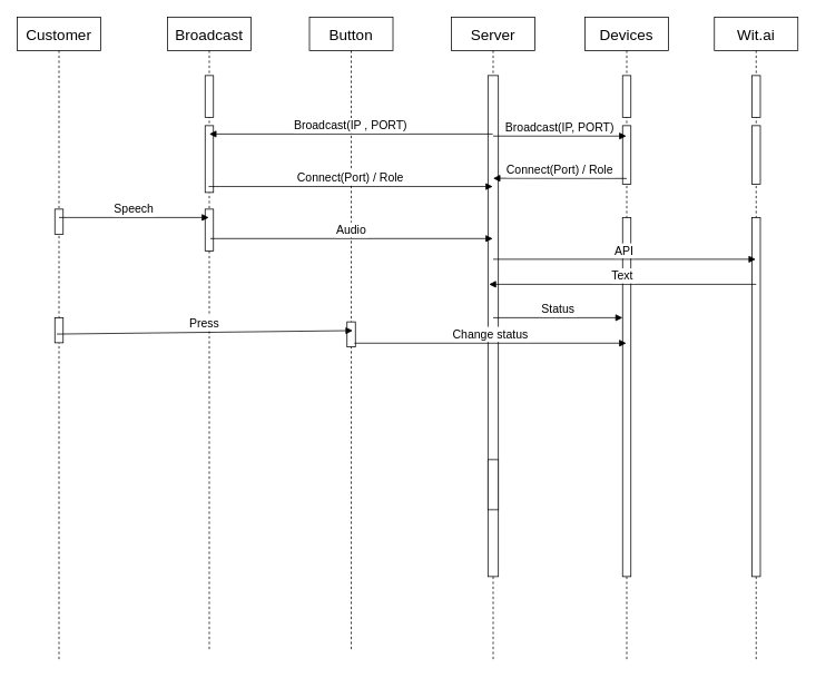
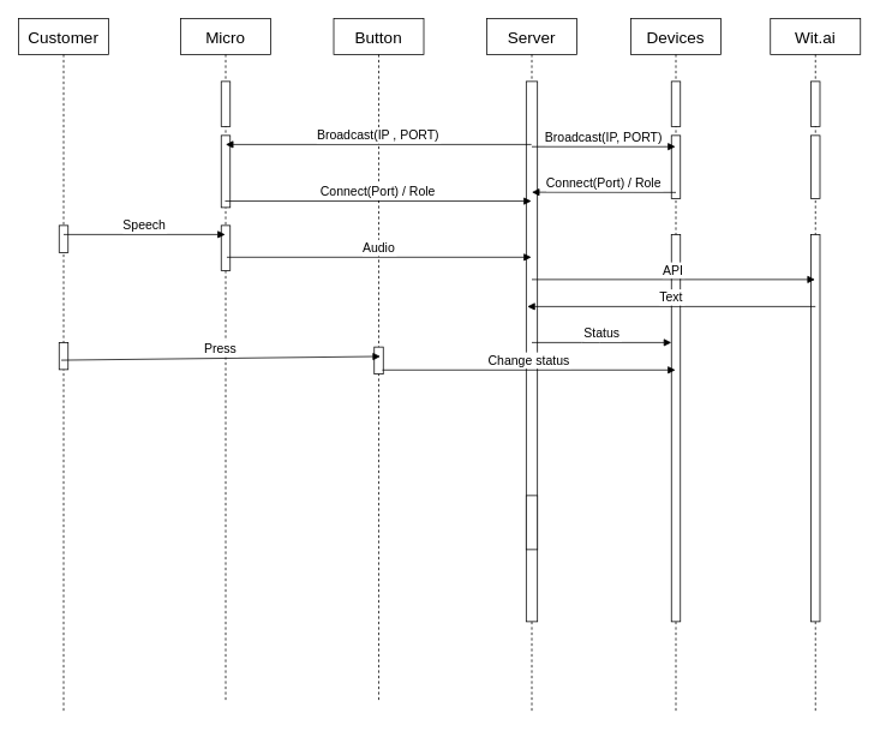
  <mxCell id="0" />
  <mxCell id="1" parent="0" />
  <mxCell id="2" value="Customer" style="shape=umlLifeline;perimeter=lifelinePerimeter;container=1;collapsible=0;recursiveResize=0;rounded=0;shadow=0;strokeWidth=1;fontSize=18;" parent="1" vertex="1"><mxGeometry x="20" y="20" width="100" height="770" as="geometry" /></mxCell>
  <mxCell id="3" value="" style="points=[];perimeter=orthogonalPerimeter;rounded=0;shadow=0;strokeWidth=1;" parent="2" vertex="1"><mxGeometry x="45" y="230" width="10" height="30" as="geometry" /></mxCell>
  <mxCell id="4" value="" style="points=[];perimeter=orthogonalPerimeter;rounded=0;shadow=0;strokeWidth=1;" parent="2" vertex="1"><mxGeometry x="45" y="360" width="10" height="30" as="geometry" /></mxCell>
- <mxCell id="5" value="Broadcast" style="shape=umlLifeline;perimeter=lifelinePerimeter;container=1;collapsible=0;recursiveResize=0;rounded=0;shadow=0;strokeWidth=1;fontSize=18;" parent="1" vertex="1"><mxGeometry x="200" y="20" width="100" height="760" as="geometry" /></mxCell>
+ <mxCell id="5" value="Micro" style="shape=umlLifeline;perimeter=lifelinePerimeter;container=1;collapsible=0;recursiveResize=0;rounded=0;shadow=0;strokeWidth=1;fontSize=18;" parent="1" vertex="1"><mxGeometry x="200" y="20" width="100" height="760" as="geometry" /></mxCell>
  <mxCell id="6" value="" style="points=[];perimeter=orthogonalPerimeter;rounded=0;shadow=0;strokeWidth=1;" parent="5" vertex="1"><mxGeometry x="45" y="70" width="10" height="50" as="geometry" /></mxCell>
  <mxCell id="7" value="" style="points=[];perimeter=orthogonalPerimeter;rounded=0;shadow=0;strokeWidth=1;" parent="5" vertex="1"><mxGeometry x="45" y="130" width="10" height="80" as="geometry" /></mxCell>
  <mxCell id="8" value="" style="points=[];perimeter=orthogonalPerimeter;rounded=0;shadow=0;strokeWidth=1;" parent="5" vertex="1"><mxGeometry x="45" y="230" width="10" height="50" as="geometry" /></mxCell>
  <mxCell id="9" value="Button" style="shape=umlLifeline;perimeter=lifelinePerimeter;container=1;collapsible=0;recursiveResize=0;rounded=0;shadow=0;strokeWidth=1;fontSize=18;" parent="1" vertex="1"><mxGeometry x="370" y="20" width="100" height="760" as="geometry" /></mxCell>
  <mxCell id="10" value="" style="points=[];perimeter=orthogonalPerimeter;rounded=0;shadow=0;strokeWidth=1;" parent="9" vertex="1"><mxGeometry x="45" y="365" width="10" height="30" as="geometry" /></mxCell>
  <mxCell id="11" value="Server" style="shape=umlLifeline;perimeter=lifelinePerimeter;container=1;collapsible=0;recursiveResize=0;rounded=0;shadow=0;strokeWidth=1;fontSize=18;" parent="1" vertex="1"><mxGeometry x="540" y="20" width="100" height="770" as="geometry" /></mxCell>
  <mxCell id="12" value="" style="points=[];perimeter=orthogonalPerimeter;rounded=0;shadow=0;strokeWidth=1;" parent="11" vertex="1"><mxGeometry x="43.75" y="70" width="12.5" height="600" as="geometry" /></mxCell>
  <mxCell id="13" value="" style="points=[];perimeter=orthogonalPerimeter;rounded=0;shadow=0;strokeWidth=1;" parent="11" vertex="1"><mxGeometry x="43.75" y="530" width="12.5" height="60" as="geometry" /></mxCell>
  <mxCell id="14" value="Devices" style="shape=umlLifeline;perimeter=lifelinePerimeter;container=1;collapsible=0;recursiveResize=0;rounded=0;shadow=0;strokeWidth=1;fontSize=18;" parent="1" vertex="1"><mxGeometry x="700" y="20" width="100" height="770" as="geometry" /></mxCell>
  <mxCell id="15" value="" style="points=[];perimeter=orthogonalPerimeter;rounded=0;shadow=0;strokeWidth=1;" parent="14" vertex="1"><mxGeometry x="45" y="70" width="10" height="50" as="geometry" /></mxCell>
  <mxCell id="16" value="" style="points=[];perimeter=orthogonalPerimeter;rounded=0;shadow=0;strokeWidth=1;" parent="14" vertex="1"><mxGeometry x="45" y="130" width="10" height="70" as="geometry" /></mxCell>
  <mxCell id="17" value="" style="points=[];perimeter=orthogonalPerimeter;rounded=0;shadow=0;strokeWidth=1;" parent="14" vertex="1"><mxGeometry x="45" y="240" width="10" height="430" as="geometry" /></mxCell>
  <mxCell id="18" value="Broadcast(IP, PORT)" style="verticalAlign=bottom;endArrow=block;shadow=0;strokeWidth=1;exitX=0.5;exitY=0.185;exitDx=0;exitDy=0;exitPerimeter=0;fontSize=14;" parent="1" source="11" target="14" edge="1"><mxGeometry relative="1" as="geometry"><mxPoint x="335" y="170" as="sourcePoint" /><mxPoint x="505" y="170" as="targetPoint" /></mxGeometry></mxCell>
  <mxCell id="19" value="Broadcast(IP , PORT)" style="verticalAlign=bottom;endArrow=block;shadow=0;strokeWidth=1;fontSize=14;" parent="1" source="11" edge="1"><mxGeometry relative="1" as="geometry"><mxPoint x="590" y="193" as="sourcePoint" /><mxPoint x="250" y="160" as="targetPoint" /></mxGeometry></mxCell>
  <mxCell id="20" value="Connect(Port) / Role" style="verticalAlign=bottom;endArrow=block;shadow=0;strokeWidth=1;exitX=0.493;exitY=0.267;exitDx=0;exitDy=0;exitPerimeter=0;fontSize=14;" parent="1" source="5" target="11" edge="1"><mxGeometry relative="1" as="geometry"><mxPoint x="255" y="310" as="sourcePoint" /><mxPoint x="417.8" y="311.2" as="targetPoint" /></mxGeometry></mxCell>
  <mxCell id="21" value="Connect(Port) / Role" style="verticalAlign=bottom;endArrow=block;shadow=0;strokeWidth=1;exitX=0.5;exitY=0.251;exitDx=0;exitDy=0;exitPerimeter=0;fontSize=14;" parent="1" source="14" edge="1"><mxGeometry relative="1" as="geometry"><mxPoint x="602" y="196.32" as="sourcePoint" /><mxPoint x="590" y="213" as="targetPoint" /></mxGeometry></mxCell>
  <mxCell id="22" value="Speech" style="verticalAlign=bottom;endArrow=block;shadow=0;strokeWidth=1;fontSize=14;" parent="1" target="5" edge="1"><mxGeometry relative="1" as="geometry"><mxPoint x="70" y="260" as="sourcePoint" /><mxPoint x="255" y="447" as="targetPoint" /></mxGeometry></mxCell>
  <mxCell id="23" value="Audio" style="verticalAlign=bottom;endArrow=block;shadow=0;strokeWidth=1;exitX=0.513;exitY=0.349;exitDx=0;exitDy=0;exitPerimeter=0;fontSize=14;" parent="1" source="5" target="11" edge="1"><mxGeometry relative="1" as="geometry"><mxPoint x="261.3" y="296" as="sourcePoint" /><mxPoint x="599.5" y="296" as="targetPoint" /></mxGeometry></mxCell>
  <mxCell id="24" value="Status" style="verticalAlign=bottom;endArrow=block;shadow=0;strokeWidth=1;fontSize=14;" parent="1" target="17" edge="1"><mxGeometry relative="1" as="geometry"><mxPoint x="590" y="380" as="sourcePoint" /><mxPoint x="599.5" y="543" as="targetPoint" /><Array as="points"><mxPoint x="655" y="380" /></Array></mxGeometry></mxCell>
  <mxCell id="25" value="Press" style="verticalAlign=bottom;endArrow=block;shadow=0;strokeWidth=1;exitX=0.474;exitY=0.493;exitDx=0;exitDy=0;exitPerimeter=0;entryX=0.518;entryY=0.494;entryDx=0;entryDy=0;entryPerimeter=0;fontSize=14;" parent="1" source="2" target="9" edge="1"><mxGeometry relative="1" as="geometry"><mxPoint x="65" y="610" as="sourcePoint" /><mxPoint x="244.3" y="610" as="targetPoint" /></mxGeometry></mxCell>
  <mxCell id="26" value="Change status" style="verticalAlign=bottom;endArrow=block;shadow=0;strokeWidth=1;exitX=0.9;exitY=0.85;exitDx=0;exitDy=0;exitPerimeter=0;fontSize=14;" parent="1" source="10" target="14" edge="1"><mxGeometry relative="1" as="geometry"><mxPoint x="250.35" y="650" as="sourcePoint" /><mxPoint x="589.65" y="650" as="targetPoint" /></mxGeometry></mxCell>
  <mxCell id="27" value="Wit.ai" style="shape=umlLifeline;perimeter=lifelinePerimeter;container=1;collapsible=0;recursiveResize=0;rounded=0;shadow=0;strokeWidth=1;fontSize=18;" vertex="1" parent="1"><mxGeometry x="855" y="20" width="100" height="770" as="geometry" /></mxCell>
  <mxCell id="28" value="" style="points=[];perimeter=orthogonalPerimeter;rounded=0;shadow=0;strokeWidth=1;" vertex="1" parent="27"><mxGeometry x="45" y="70" width="10" height="50" as="geometry" /></mxCell>
  <mxCell id="29" value="" style="points=[];perimeter=orthogonalPerimeter;rounded=0;shadow=0;strokeWidth=1;" vertex="1" parent="27"><mxGeometry x="45" y="130" width="10" height="70" as="geometry" /></mxCell>
  <mxCell id="30" value="" style="points=[];perimeter=orthogonalPerimeter;rounded=0;shadow=0;strokeWidth=1;" vertex="1" parent="27"><mxGeometry x="45" y="240" width="10" height="430" as="geometry" /></mxCell>
  <mxCell id="31" value="API" style="verticalAlign=bottom;endArrow=block;shadow=0;strokeWidth=1;fontSize=14;" edge="1" parent="1" target="27"><mxGeometry relative="1" as="geometry"><mxPoint x="590" y="310" as="sourcePoint" /><mxPoint x="599.5" y="295.24" as="targetPoint" /></mxGeometry></mxCell>
  <mxCell id="32" value="Text" style="verticalAlign=bottom;endArrow=block;shadow=0;strokeWidth=1;fontSize=14;" edge="1" parent="1"><mxGeometry relative="1" as="geometry"><mxPoint x="905" y="340" as="sourcePoint" /><mxPoint x="585" y="340" as="targetPoint" /></mxGeometry></mxCell>
